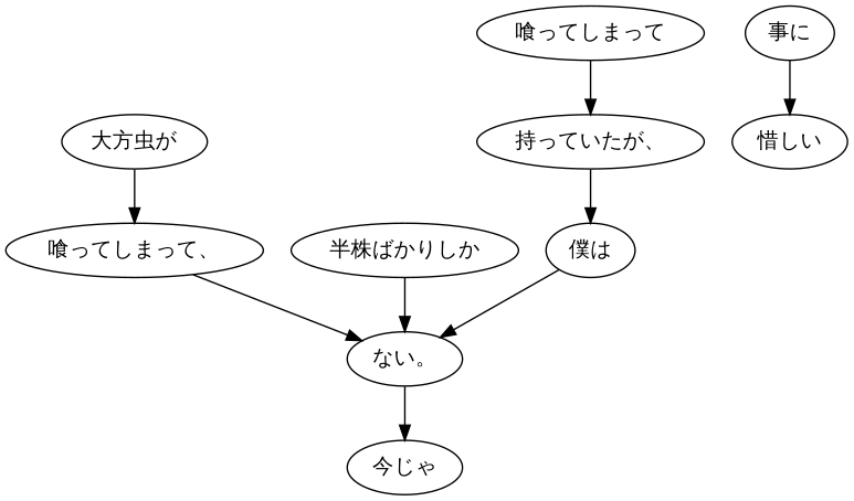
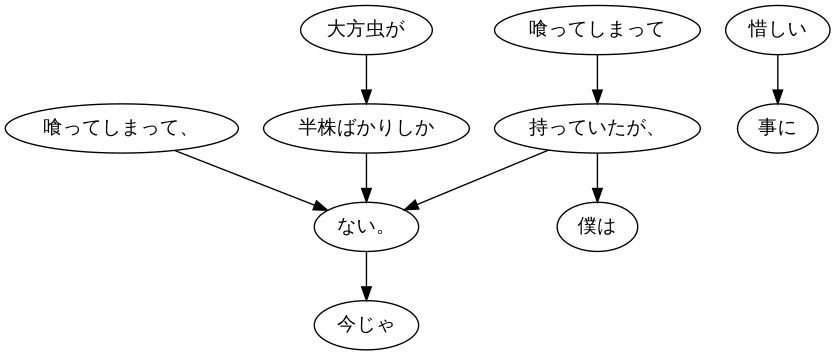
  digraph {
    fontname="Roboto Mono"
    node [fontname="Roboto Mono"]
    edge [fontname="Roboto Mono"]
    n1 [label="僕は"]
    n2 [label="持っていたが、"]
    n3 [label="ない。"]
    n4 [label="喰ってしまって"]
    n5 [label="今じゃ"]
    n6 [label="惜しい"]
    n7 [label="事に"]
    n8 [label="喰ってしまって、"]
    n9 [label="大方虫が"]
    n10 [label="半株ばかりしか"]
    n2 -> n1
-   n1 -> n3
+   n2 -> n3
    n3 -> n5
    n4 -> n2
-   n7 -> n6
+   n6 -> n7
    n8 -> n3
-   n9 -> n8
+   n9 -> n10
    n10 -> n3
  }
